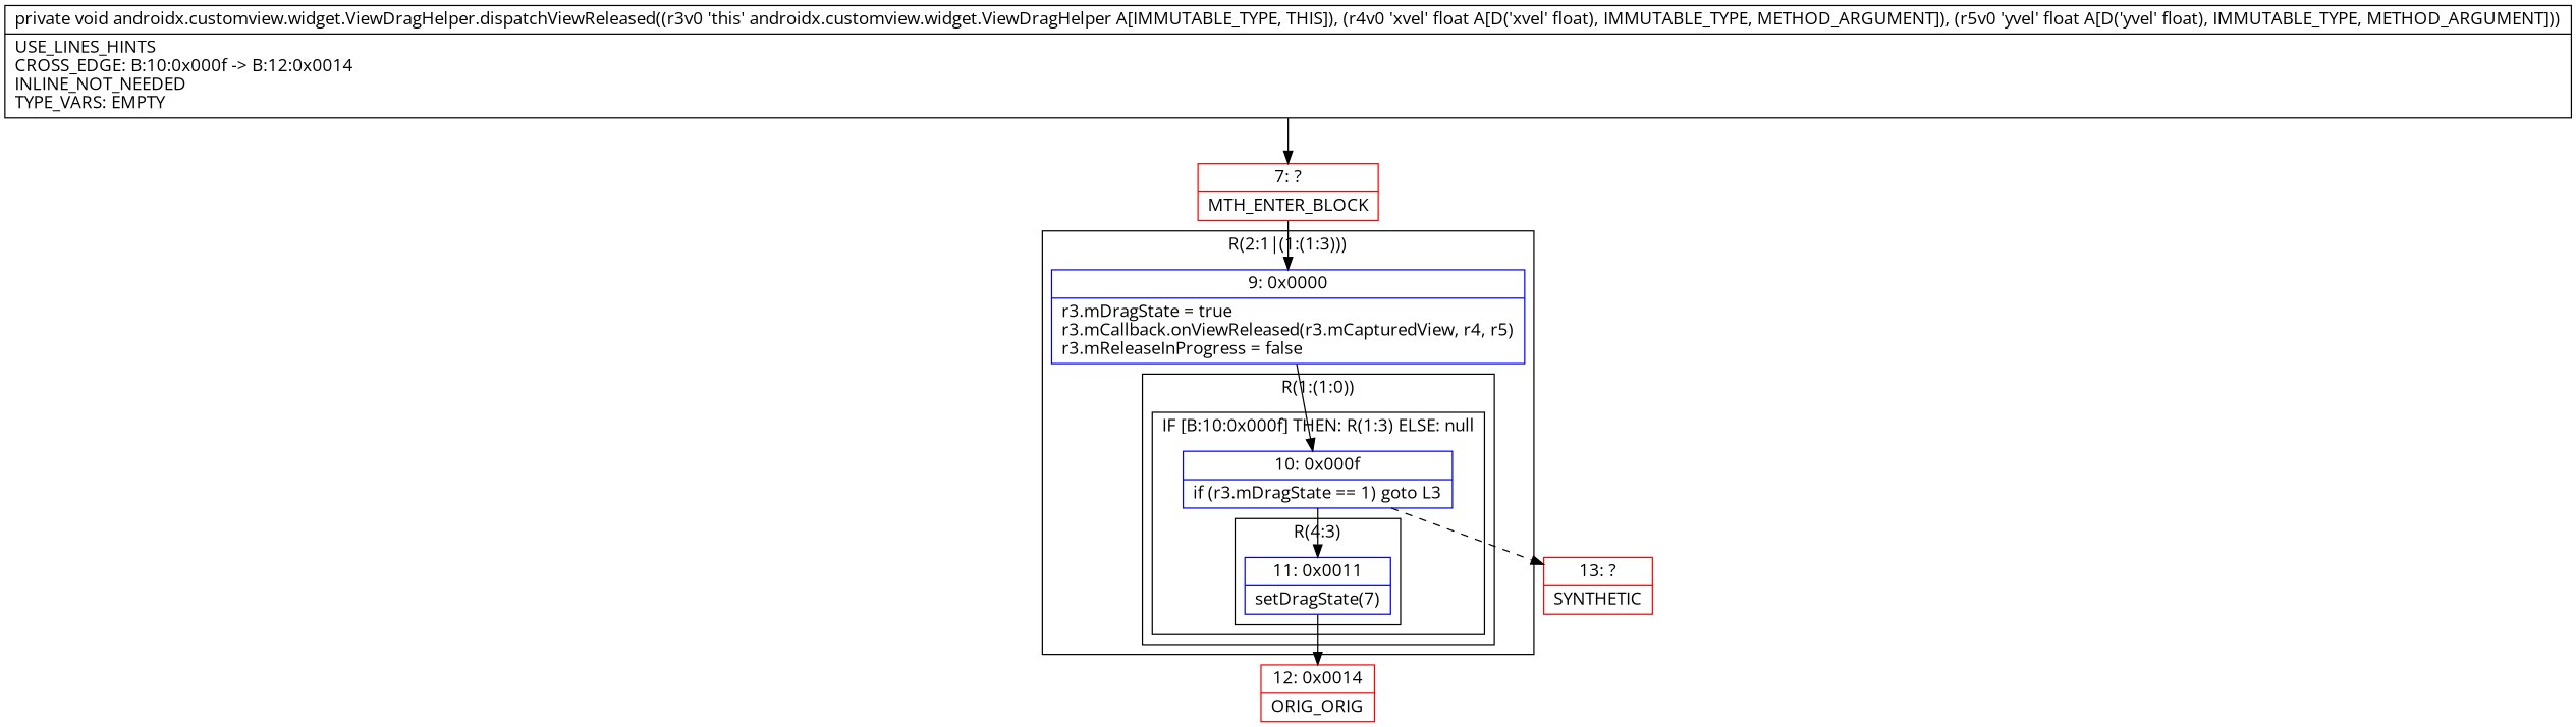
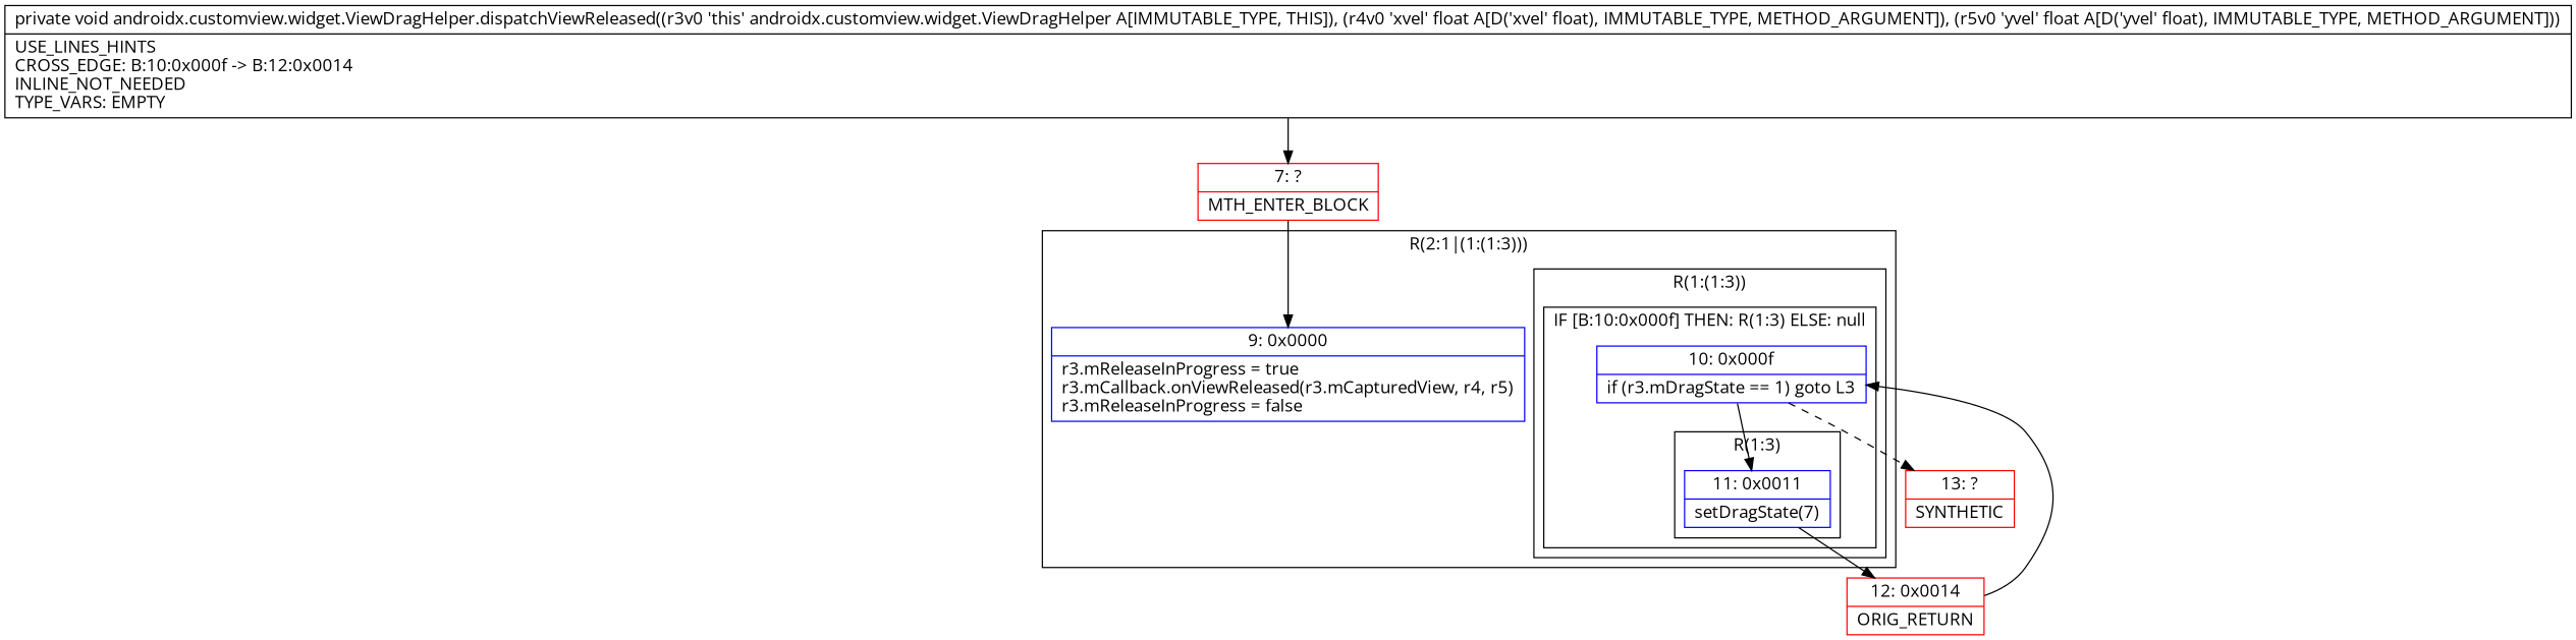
  digraph {
    fontname="Open Sans"
    node [color=blue fontname="Open Sans" shape=record]
    edge [fontname="Open Sans"]
    n1 [label="{11\:\ 0x0011|setDragState(7)\l}"]
    n2 [label="{10\:\ 0x000f|if (r3.mDragState == 1) goto L3\l}"]
-   n3 [label="{9\:\ 0x0000|r3.mDragState = true\lr3.mCallback.onViewReleased(r3.mCapturedView, r4, r5)\lr3.mReleaseInProgress = false\l}"]
-   n4 [color=red label="{12\:\ 0x0014|ORIG_ORIG\l}"]
+   n3 [label="{9\:\ 0x0000|r3.mReleaseInProgress = true\lr3.mCallback.onViewReleased(r3.mCapturedView, r4, r5)\lr3.mReleaseInProgress = false\l}"]
+   n4 [color=red label="{12\:\ 0x0014|ORIG_RETURN\l}"]
    n5 [color=red label="{13\:\ ?|SYNTHETIC\l}"]
    n6 [color=red label="{7\:\ ?|MTH_ENTER_BLOCK\l}"]
    n7 [label="{private void androidx.customview.widget.ViewDragHelper.dispatchViewReleased((r3v0 'this' androidx.customview.widget.ViewDragHelper A[IMMUTABLE_TYPE, THIS]), (r4v0 'xvel' float A[D('xvel' float), IMMUTABLE_TYPE, METHOD_ARGUMENT]), (r5v0 'yvel' float A[D('yvel' float), IMMUTABLE_TYPE, METHOD_ARGUMENT]))  | USE_LINES_HINTS\lCROSS_EDGE: B:10:0x000f \-\> B:12:0x0014\lINLINE_NOT_NEEDED\lTYPE_VARS: EMPTY\l}" color=""]
    subgraph cluster_1 {
      label="R(2:1|(1:(1:3)))"
      n3
      subgraph cluster_2 {
-       label="R(1:(1:0))"
+       label="R(1:(1:3))"
        subgraph cluster_3 {
          label="IF [B:10:0x000f] THEN: R(1:3) ELSE: null"
          n2
          subgraph cluster_4 {
-           label="R(4:3)"
+           label="R(1:3)"
            n1
          }
        }
      }
    }
    n1 -> n4
    n2 -> n1
    n2 -> n5 [style=dashed]
-   n3 -> n2
+   n4 -> n2
    n6 -> n3
    n7 -> n6
  }
